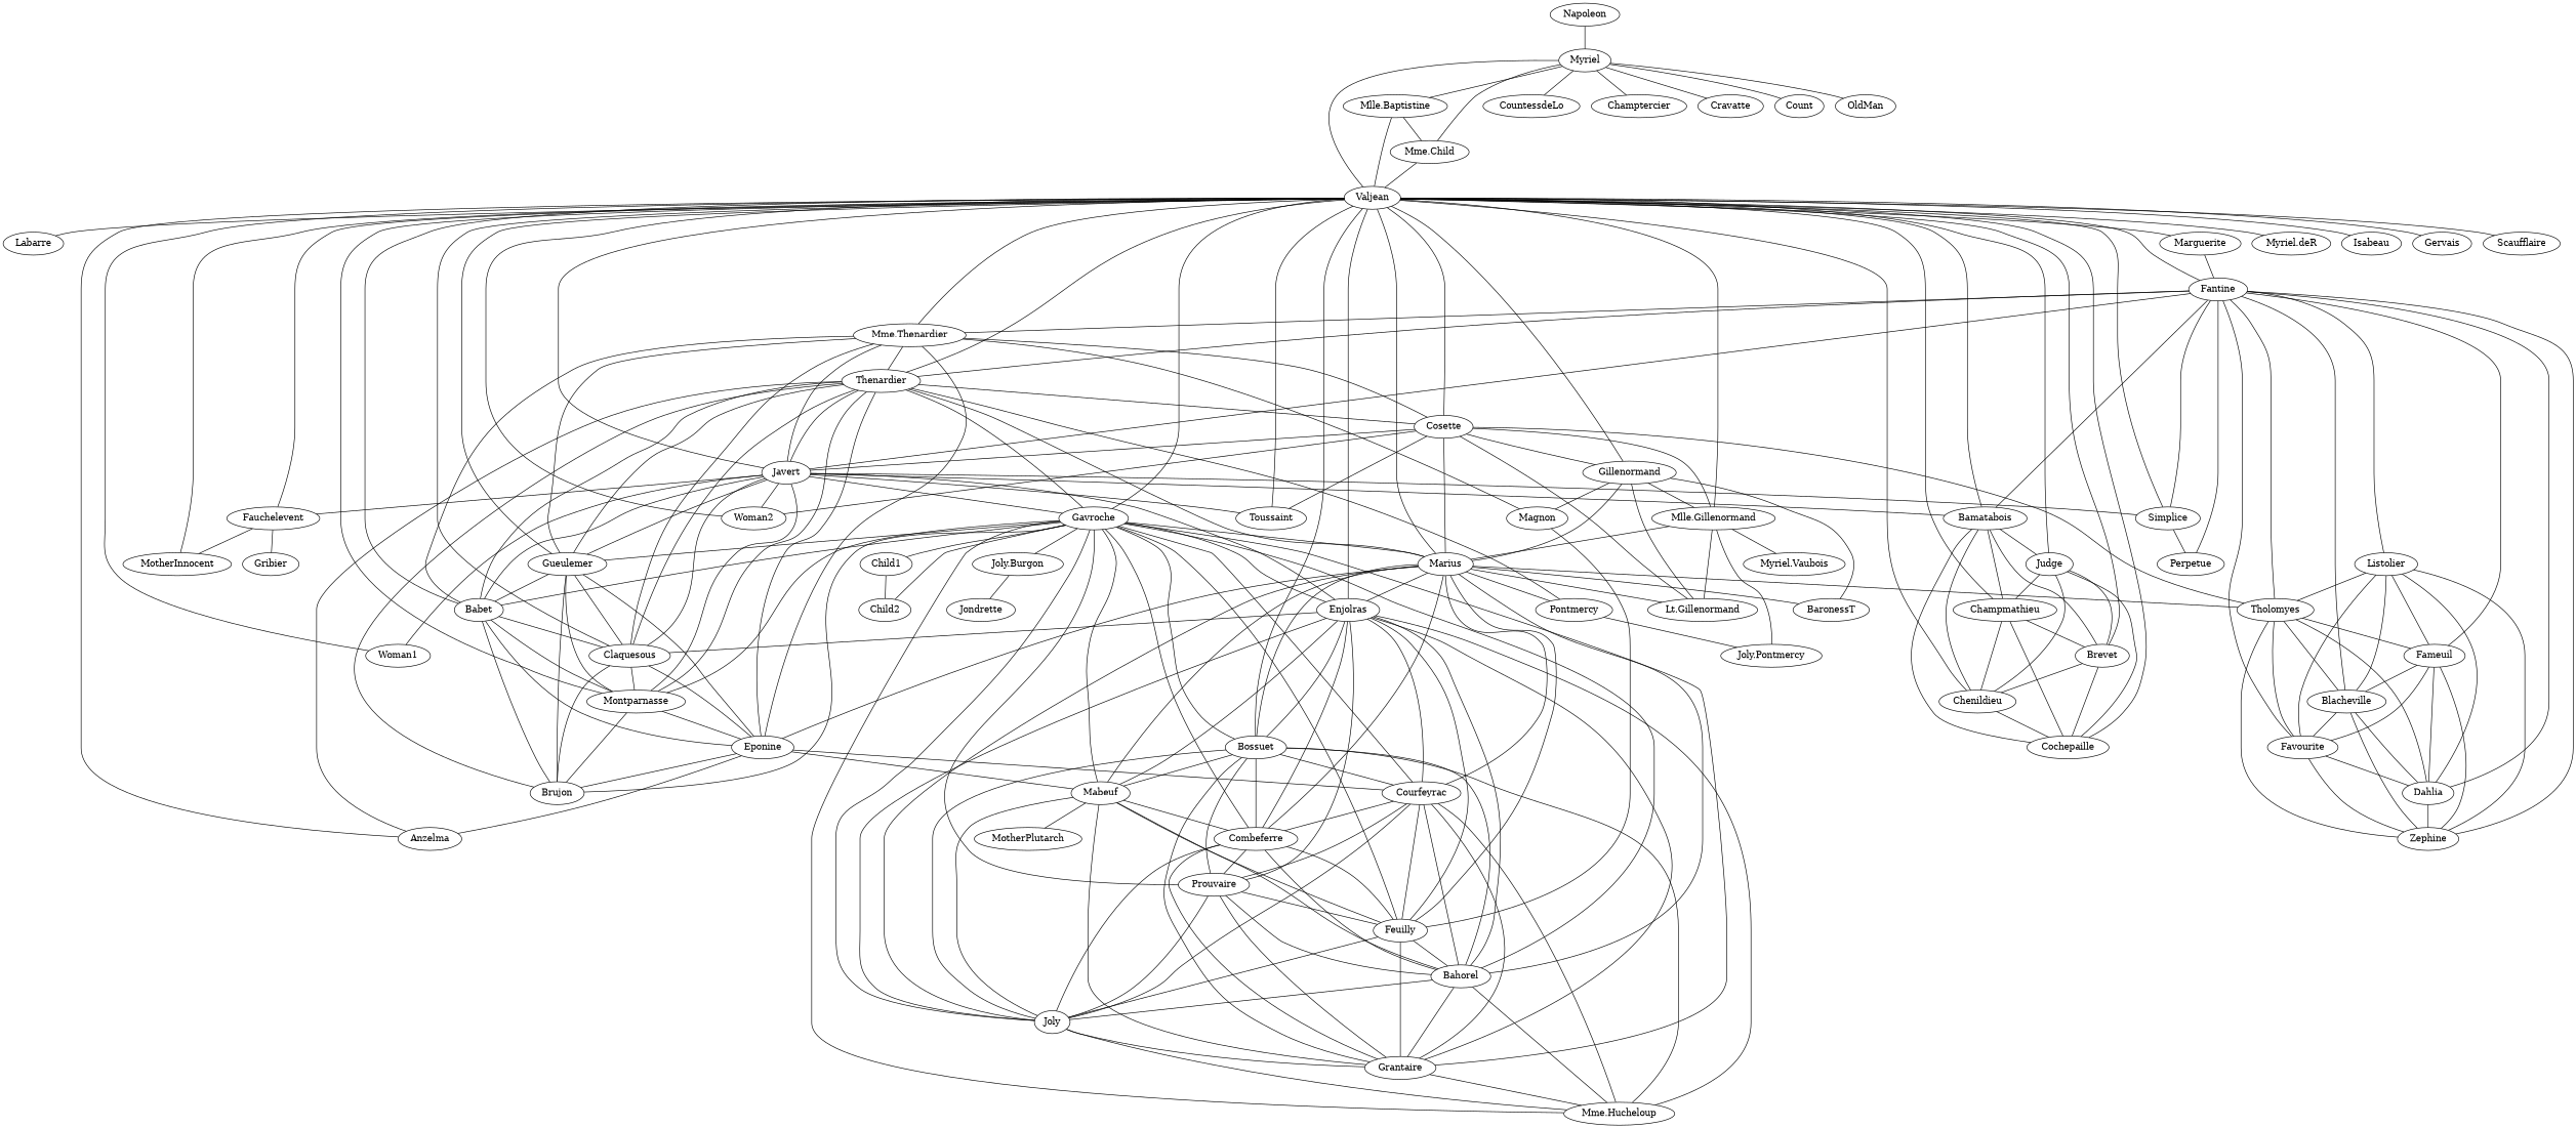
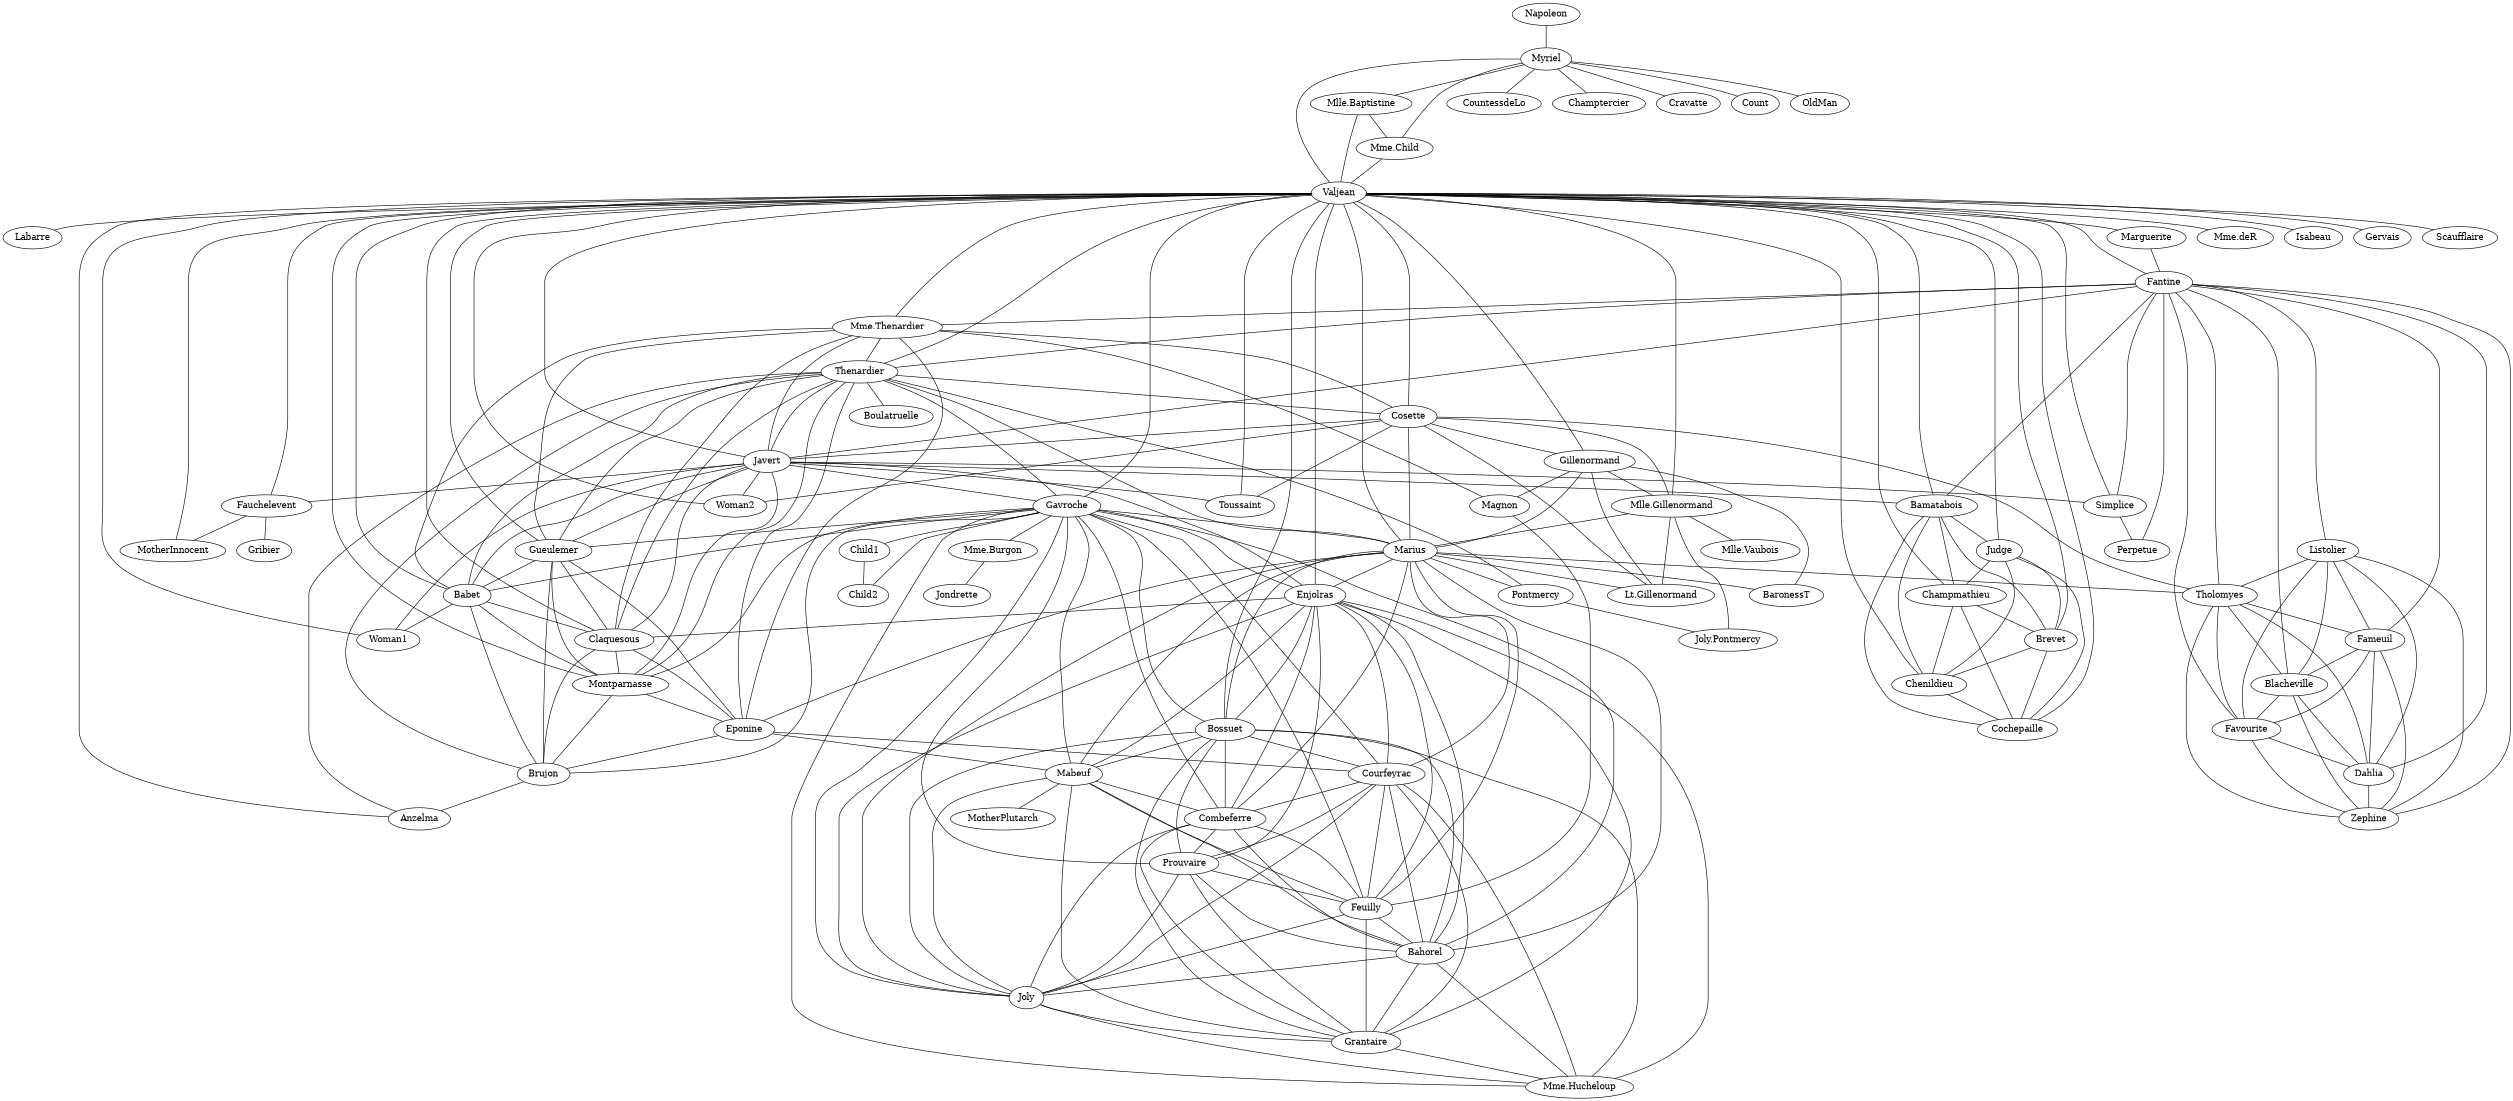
  graph {
    Napoleon
    Myriel
    "Mlle.Baptistine"
    n4 [label="Mme.Child"]
    CountessdeLo
    Champtercier
    Cravatte
    Count
    OldMan
    Valjean
    Labarre
    Marguerite
-   "Mme.deR" [label="Myriel.deR"]
+   "Mme.deR"
    Isabeau
    Gervais
    Fantine
    "Mme.Thenardier"
    Thenardier
    Cosette
    Javert
    Fauchelevent
    Bamatabois
    Simplice
    Scaufflaire
    Woman1
    Judge
    Champmathieu
    Brevet
    Chenildieu
    Cochepaille
    Woman2
    MotherInnocent
    Gavroche
    Gillenormand
    "Mlle.Gillenormand"
    Marius
    Enjolras
    Bossuet
    Gueulemer
    Babet
    Claquesous
    Montparnasse
    Toussaint
    Anzelma
    Listolier
    Tholomyes
    Fameuil
    Blacheville
    Favourite
    Dahlia
    Zephine
    Perpetue
    Eponine
    Magnon
    Pontmercy
+   Boulatruelle
    Brujon
    "Lt.Gillenormand"
    Gribier
    Mabeuf
    Courfeyrac
-   "Mme.Burgon" [label="Joly.Burgon"]
+   "Mme.Burgon"
    Combeferre
    Prouvaire
    Feuilly
    Bahorel
    Joly
    Grantaire
    Child1
    Child2
    "Mme.Hucheloup"
    BaronessT
    n73 [label="Joly.Pontmercy"]
-   "Mlle.Vaubois" [label="Myriel.Vaubois"]
+   "Mlle.Vaubois"
    MotherPlutarch
    Jondrette
    Napoleon -- Myriel
    Myriel -- "Mlle.Baptistine"
    Myriel -- n4
    Myriel -- CountessdeLo
    Myriel -- Champtercier
    Myriel -- Cravatte
    Myriel -- Count
    Myriel -- OldMan
    Myriel -- Valjean
    "Mlle.Baptistine" -- n4
    "Mlle.Baptistine" -- Valjean
    n4 -- Valjean
    Valjean -- Labarre
    Valjean -- Marguerite
    Valjean -- "Mme.deR"
    Valjean -- Isabeau
    Valjean -- Gervais
    Valjean -- Fantine
    Valjean -- "Mme.Thenardier"
    Valjean -- Thenardier
    Valjean -- Cosette
    Valjean -- Javert
    Valjean -- Fauchelevent
    Valjean -- Bamatabois
    Valjean -- Simplice
    Valjean -- Scaufflaire
    Valjean -- Woman1
    Valjean -- Judge
    Valjean -- Champmathieu
    Valjean -- Brevet
    Valjean -- Chenildieu
    Valjean -- Cochepaille
    Valjean -- Woman2
    Valjean -- MotherInnocent
    Valjean -- Gavroche
    Valjean -- Gillenormand
    Valjean -- "Mlle.Gillenormand"
    Valjean -- Marius
    Valjean -- Enjolras
    Valjean -- Bossuet
    Valjean -- Gueulemer
    Valjean -- Babet
    Valjean -- Claquesous
    Valjean -- Montparnasse
    Valjean -- Toussaint
    Valjean -- Anzelma
    Marguerite -- Fantine
    Fantine -- "Mme.Thenardier"
    Fantine -- Thenardier
    Fantine -- Javert
    Fantine -- Bamatabois
    Fantine -- Simplice
    Fantine -- Listolier
    Fantine -- Tholomyes
    Fantine -- Fameuil
    Fantine -- Blacheville
    Fantine -- Favourite
    Fantine -- Dahlia
    Fantine -- Zephine
    Fantine -- Perpetue
    "Mme.Thenardier" -- Thenardier
    "Mme.Thenardier" -- Cosette
    "Mme.Thenardier" -- Javert
    "Mme.Thenardier" -- Gueulemer
    "Mme.Thenardier" -- Babet
    "Mme.Thenardier" -- Claquesous
    "Mme.Thenardier" -- Eponine
    "Mme.Thenardier" -- Magnon
    Thenardier -- Cosette
    Thenardier -- Javert
    Thenardier -- Gavroche
    Thenardier -- Marius
    Thenardier -- Gueulemer
    Thenardier -- Babet
    Thenardier -- Claquesous
    Thenardier -- Montparnasse
    Thenardier -- Anzelma
    Thenardier -- Eponine
    Thenardier -- Pontmercy
+   Thenardier -- Boulatruelle
    Thenardier -- Brujon
    Cosette -- Javert
    Cosette -- Woman2
    Cosette -- Gillenormand
    Cosette -- "Mlle.Gillenormand"
    Cosette -- Marius
    Cosette -- Toussaint
    Cosette -- Tholomyes
    Cosette -- "Lt.Gillenormand"
    Javert -- Fauchelevent
    Javert -- Bamatabois
    Javert -- Simplice
    Javert -- Woman1
    Javert -- Woman2
    Javert -- Gavroche
    Javert -- Enjolras
    Javert -- Gueulemer
    Javert -- Babet
    Javert -- Claquesous
    Javert -- Montparnasse
    Javert -- Toussaint
    Fauchelevent -- MotherInnocent
    Fauchelevent -- Gribier
    Bamatabois -- Judge
    Bamatabois -- Champmathieu
    Bamatabois -- Brevet
    Bamatabois -- Chenildieu
    Bamatabois -- Cochepaille
    Simplice -- Perpetue
    Judge -- Champmathieu
    Judge -- Brevet
    Judge -- Chenildieu
    Judge -- Cochepaille
    Champmathieu -- Brevet
    Champmathieu -- Chenildieu
    Champmathieu -- Cochepaille
    Brevet -- Chenildieu
    Brevet -- Cochepaille
    Chenildieu -- Cochepaille
    Gavroche -- Marius
    Gavroche -- Enjolras
    Gavroche -- Bossuet
    Gavroche -- Gueulemer
    Gavroche -- Babet
    Gavroche -- Montparnasse
    Gavroche -- Brujon
    Gavroche -- Mabeuf
    Gavroche -- Courfeyrac
    Gavroche -- "Mme.Burgon"
    Gavroche -- Combeferre
    Gavroche -- Prouvaire
    Gavroche -- Feuilly
    Gavroche -- Bahorel
    Gavroche -- Joly
-   Gavroche -- Grantaire
    Gavroche -- Child1
    Gavroche -- Child2
    Gavroche -- "Mme.Hucheloup"
    Gillenormand -- "Mlle.Gillenormand"
    Gillenormand -- Marius
    Gillenormand -- Magnon
    Gillenormand -- "Lt.Gillenormand"
    Gillenormand -- BaronessT
    "Mlle.Gillenormand" -- Marius
    "Mlle.Gillenormand" -- "Lt.Gillenormand"
    "Mlle.Gillenormand" -- n73
    "Mlle.Gillenormand" -- "Mlle.Vaubois"
    Marius -- Enjolras
    Marius -- Bossuet
    Marius -- Tholomyes
    Marius -- Eponine
    Marius -- Pontmercy
    Marius -- "Lt.Gillenormand"
    Marius -- Mabeuf
    Marius -- Courfeyrac
    Marius -- Combeferre
    Marius -- Feuilly
    Marius -- Bahorel
    Marius -- Joly
    Marius -- BaronessT
    Enjolras -- Bossuet
    Enjolras -- Claquesous
    Enjolras -- Mabeuf
    Enjolras -- Courfeyrac
    Enjolras -- Combeferre
    Enjolras -- Prouvaire
    Enjolras -- Feuilly
    Enjolras -- Bahorel
    Enjolras -- Joly
    Enjolras -- Grantaire
    Enjolras -- "Mme.Hucheloup"
    Bossuet -- Mabeuf
    Bossuet -- Courfeyrac
    Bossuet -- Combeferre
    Bossuet -- Prouvaire
    Bossuet -- Bahorel
    Bossuet -- Joly
    Bossuet -- Grantaire
    Bossuet -- "Mme.Hucheloup"
    Gueulemer -- Babet
    Gueulemer -- Claquesous
    Gueulemer -- Montparnasse
    Gueulemer -- Eponine
    Gueulemer -- Brujon
    Babet -- Claquesous
    Babet -- Montparnasse
-   Babet -- Eponine
+   Babet -- Woman1
    Babet -- Brujon
    Claquesous -- Montparnasse
    Claquesous -- Eponine
    Claquesous -- Brujon
    Montparnasse -- Eponine
    Montparnasse -- Brujon
    Listolier -- Tholomyes
    Listolier -- Fameuil
    Listolier -- Blacheville
    Listolier -- Favourite
    Listolier -- Dahlia
    Listolier -- Zephine
    Tholomyes -- Fameuil
    Tholomyes -- Blacheville
    Tholomyes -- Favourite
    Tholomyes -- Dahlia
    Tholomyes -- Zephine
    Fameuil -- Blacheville
    Fameuil -- Favourite
    Fameuil -- Dahlia
    Fameuil -- Zephine
    Blacheville -- Favourite
    Blacheville -- Dahlia
    Blacheville -- Zephine
    Favourite -- Dahlia
    Favourite -- Zephine
    Dahlia -- Zephine
-   Eponine -- Anzelma
+   Brujon -- Anzelma
    Eponine -- Brujon
    Eponine -- Mabeuf
    Eponine -- Courfeyrac
    Magnon -- Feuilly
    Pontmercy -- n73
    Mabeuf -- Combeferre
    Mabeuf -- Feuilly
    Mabeuf -- Bahorel
    Mabeuf -- Joly
    Mabeuf -- Grantaire
    Mabeuf -- MotherPlutarch
    Courfeyrac -- Combeferre
    Courfeyrac -- Prouvaire
    Courfeyrac -- Feuilly
    Courfeyrac -- Bahorel
    Courfeyrac -- Joly
    Courfeyrac -- Grantaire
    Courfeyrac -- "Mme.Hucheloup"
    "Mme.Burgon" -- Jondrette
    Combeferre -- Prouvaire
    Combeferre -- Feuilly
    Combeferre -- Bahorel
    Combeferre -- Joly
    Combeferre -- Grantaire
    Prouvaire -- Feuilly
    Prouvaire -- Bahorel
    Prouvaire -- Joly
    Prouvaire -- Grantaire
    Feuilly -- Bahorel
    Feuilly -- Joly
    Feuilly -- Grantaire
    Bahorel -- Joly
    Bahorel -- Grantaire
    Bahorel -- "Mme.Hucheloup"
    Joly -- Grantaire
    Joly -- "Mme.Hucheloup"
    Grantaire -- "Mme.Hucheloup"
    Child1 -- Child2
  }
